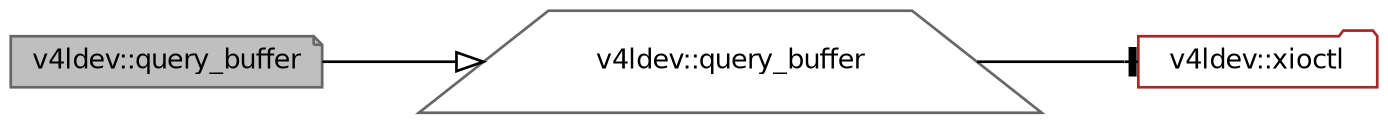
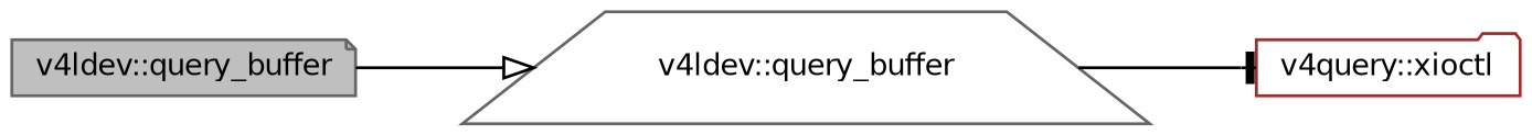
  digraph {
    rankdir=LR
    node [color=gray40 fillcolor=white fontname=Helvetica fontsize=10 style=filled]
    edge [color=black fontname=Helvetica fontsize=10 labelfontname=Helvetica labelfontsize=10 style=solid]
    n1 [fillcolor=grey75 fontcolor=black height=0.2 label="v4ldev::query_buffer" shape=note width=0.4]
    n2 [height=0.2 label="v4ldev::query_buffer" shape=trapezium width=0.4]
-   n3 [color=brown height=0.2 label="v4ldev::xioctl" shape=folder width=0.4]
+   n3 [color=brown height=0.2 label="v4query::xioctl" shape=folder width=0.4]
    n1 -> n2 [arrowhead=onormal]
    n2 -> n3 [arrowhead=tee]
  }
